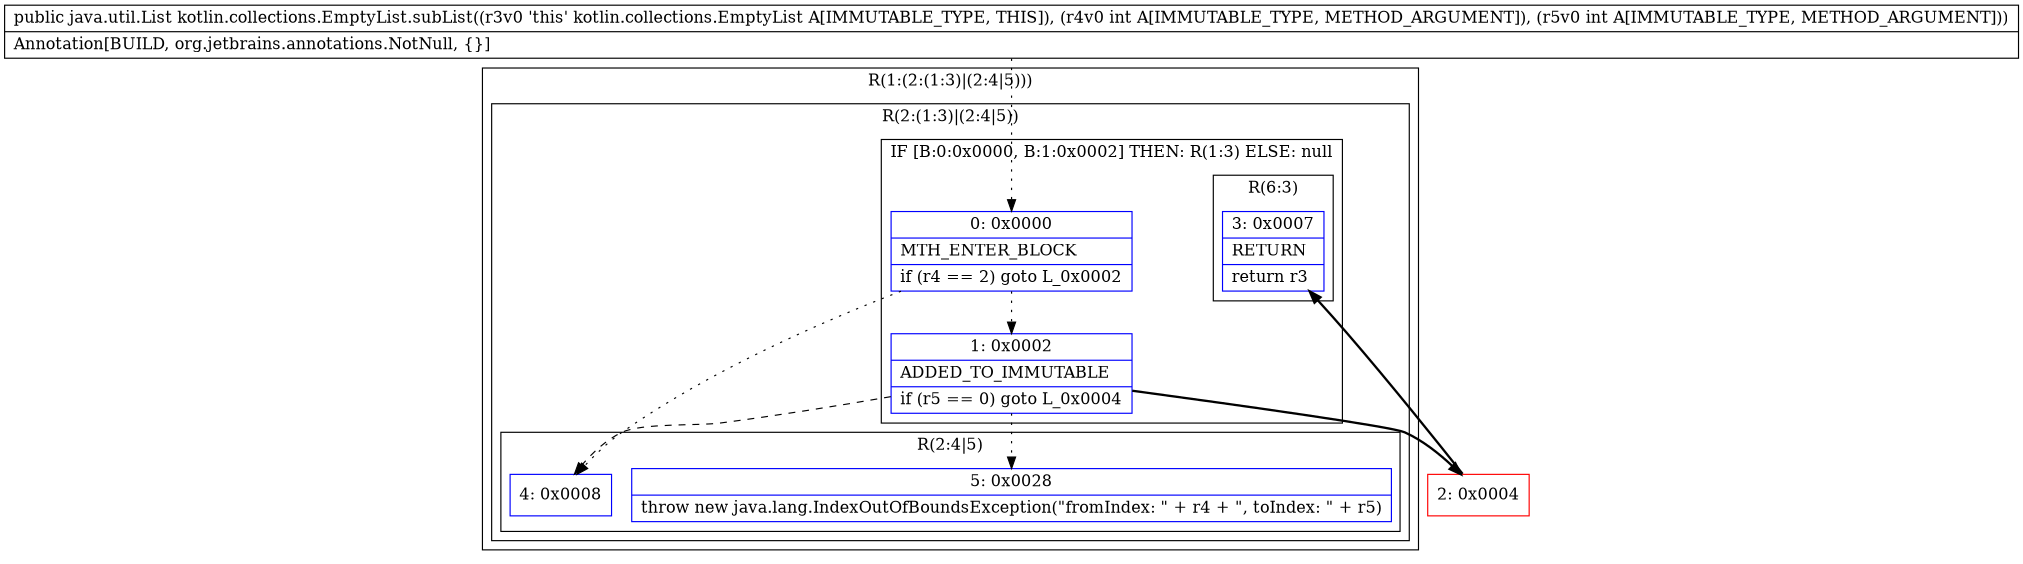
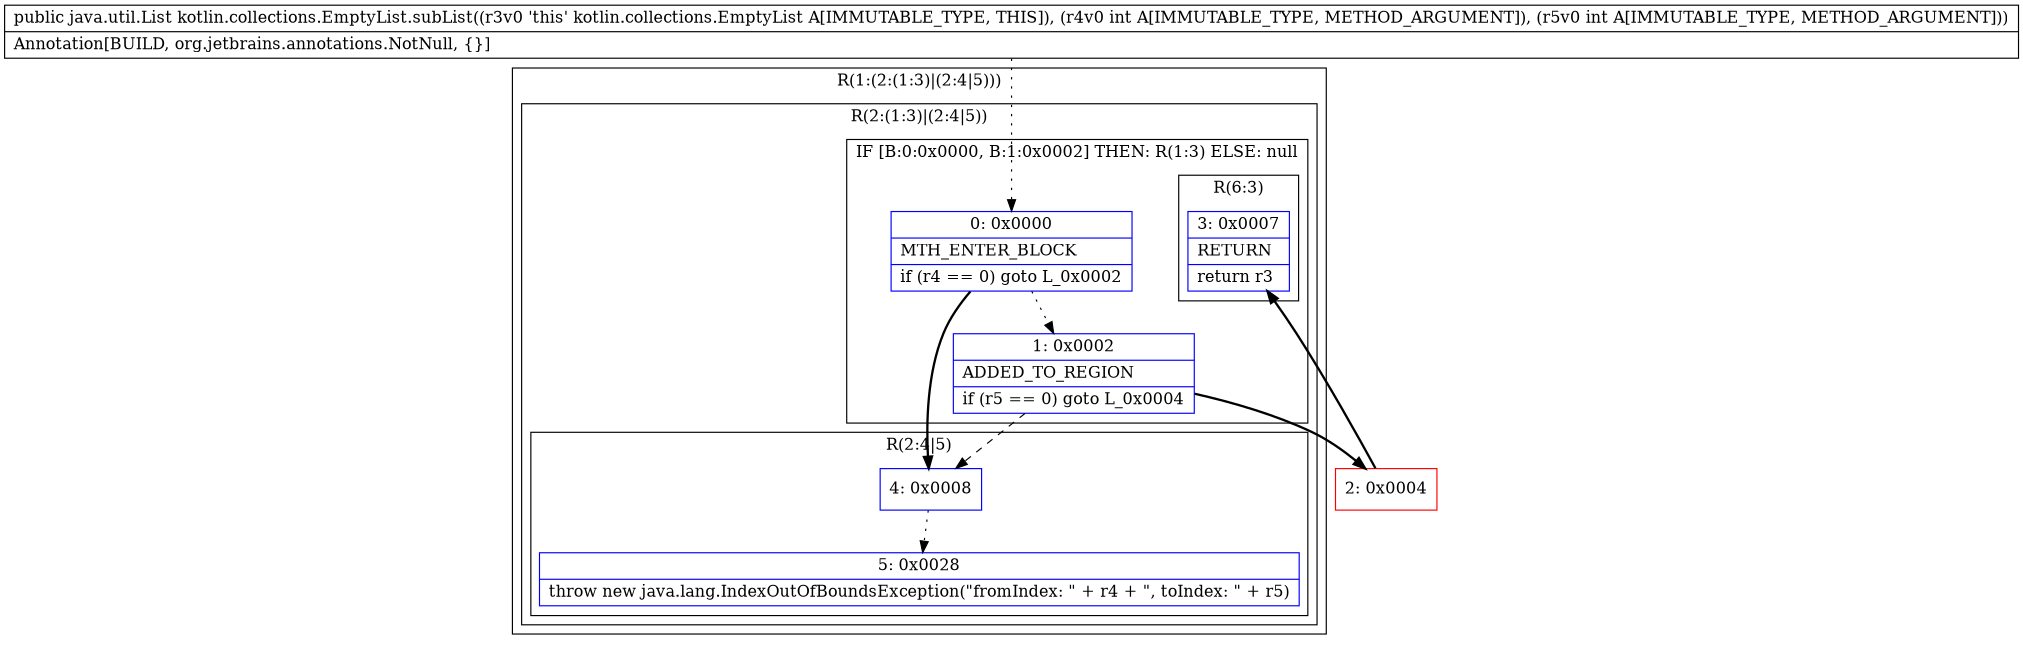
  digraph {
    node [color=blue shape=record]
    edge [style=dotted]
    n1 [label="{3\:\ 0x0007|RETURN\l|return r3\l}"]
-   n2 [label="{0\:\ 0x0000|MTH_ENTER_BLOCK\l|if (r4 == 2) goto L_0x0002\l}"]
-   n3 [label="{1\:\ 0x0002|ADDED_TO_IMMUTABLE\l|if (r5 == 0) goto L_0x0004\l}"]
+   n2 [label="{0\:\ 0x0000|MTH_ENTER_BLOCK\l|if (r4 == 0) goto L_0x0002\l}"]
+   n3 [label="{1\:\ 0x0002|ADDED_TO_REGION\l|if (r5 == 0) goto L_0x0004\l}"]
    n4 [label="{4\:\ 0x0008}"]
    n5 [label="{5\:\ 0x0028|throw new java.lang.IndexOutOfBoundsException(\"fromIndex: \" + r4 + \", toIndex: \" + r5)\l}"]
    n6 [color=red label="{2\:\ 0x0004}"]
    n7 [label="{public java.util.List kotlin.collections.EmptyList.subList((r3v0 'this' kotlin.collections.EmptyList A[IMMUTABLE_TYPE, THIS]), (r4v0 int A[IMMUTABLE_TYPE, METHOD_ARGUMENT]), (r5v0 int A[IMMUTABLE_TYPE, METHOD_ARGUMENT]))  | Annotation[BUILD, org.jetbrains.annotations.NotNull, \{\}]\l}" color=""]
    subgraph cluster_1 {
      label="R(1:(2:(1:3)|(2:4|5)))"
      subgraph cluster_2 {
        label="R(2:(1:3)|(2:4|5))"
        subgraph cluster_3 {
          label="IF [B:0:0x0000, B:1:0x0002] THEN: R(1:3) ELSE: null"
          n2
          n3
          subgraph cluster_4 {
            label="R(6:3)"
            n1
          }
        }
        subgraph cluster_5 {
          label="R(2:4|5)"
          n4
          n5
        }
      }
    }
    n2 -> n3
-   n2 -> n4
+   n2 -> n4 [style=bold]
    n3 -> n4 [style=dashed]
    n3 -> n6 [style=bold]
-   n3 -> n5
+   n4 -> n5
    n6 -> n1 [style=bold]
    n7 -> n2
  }
